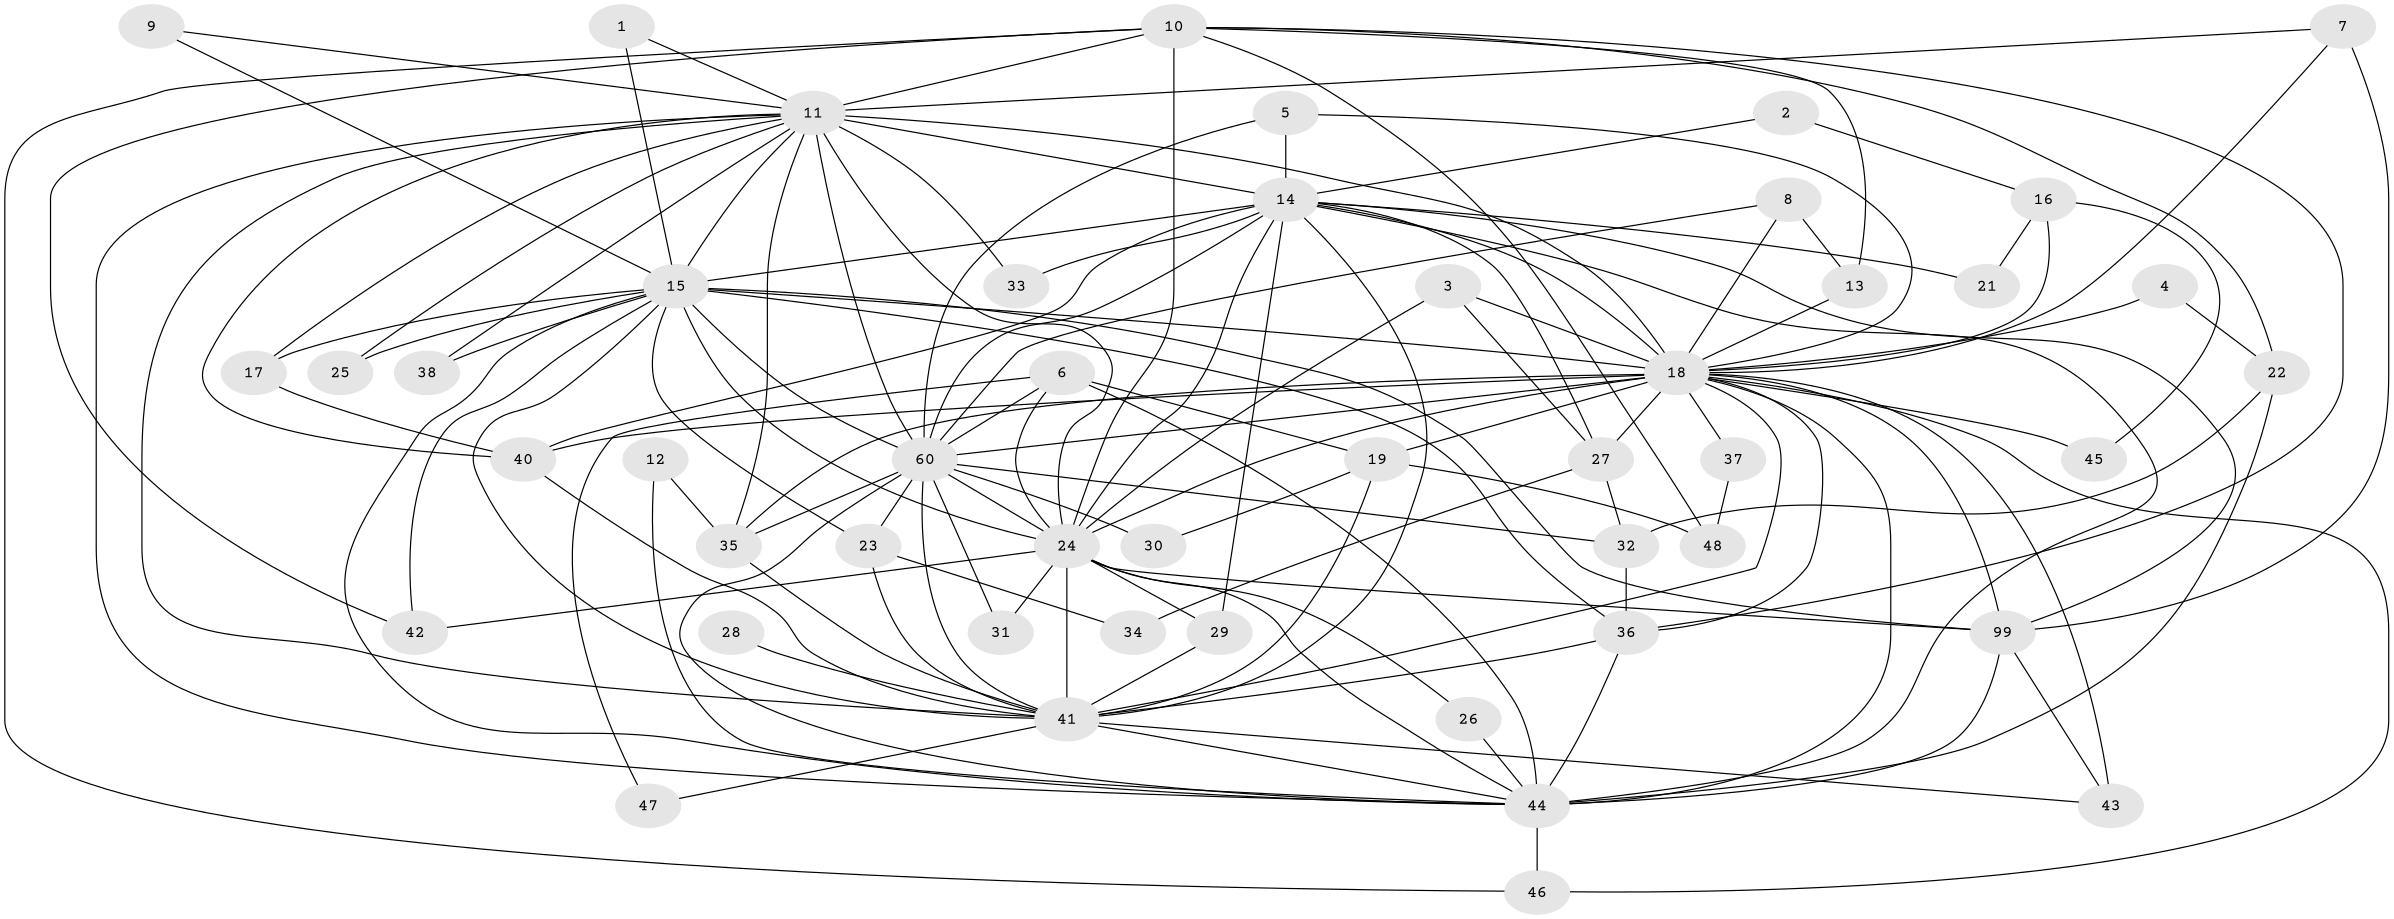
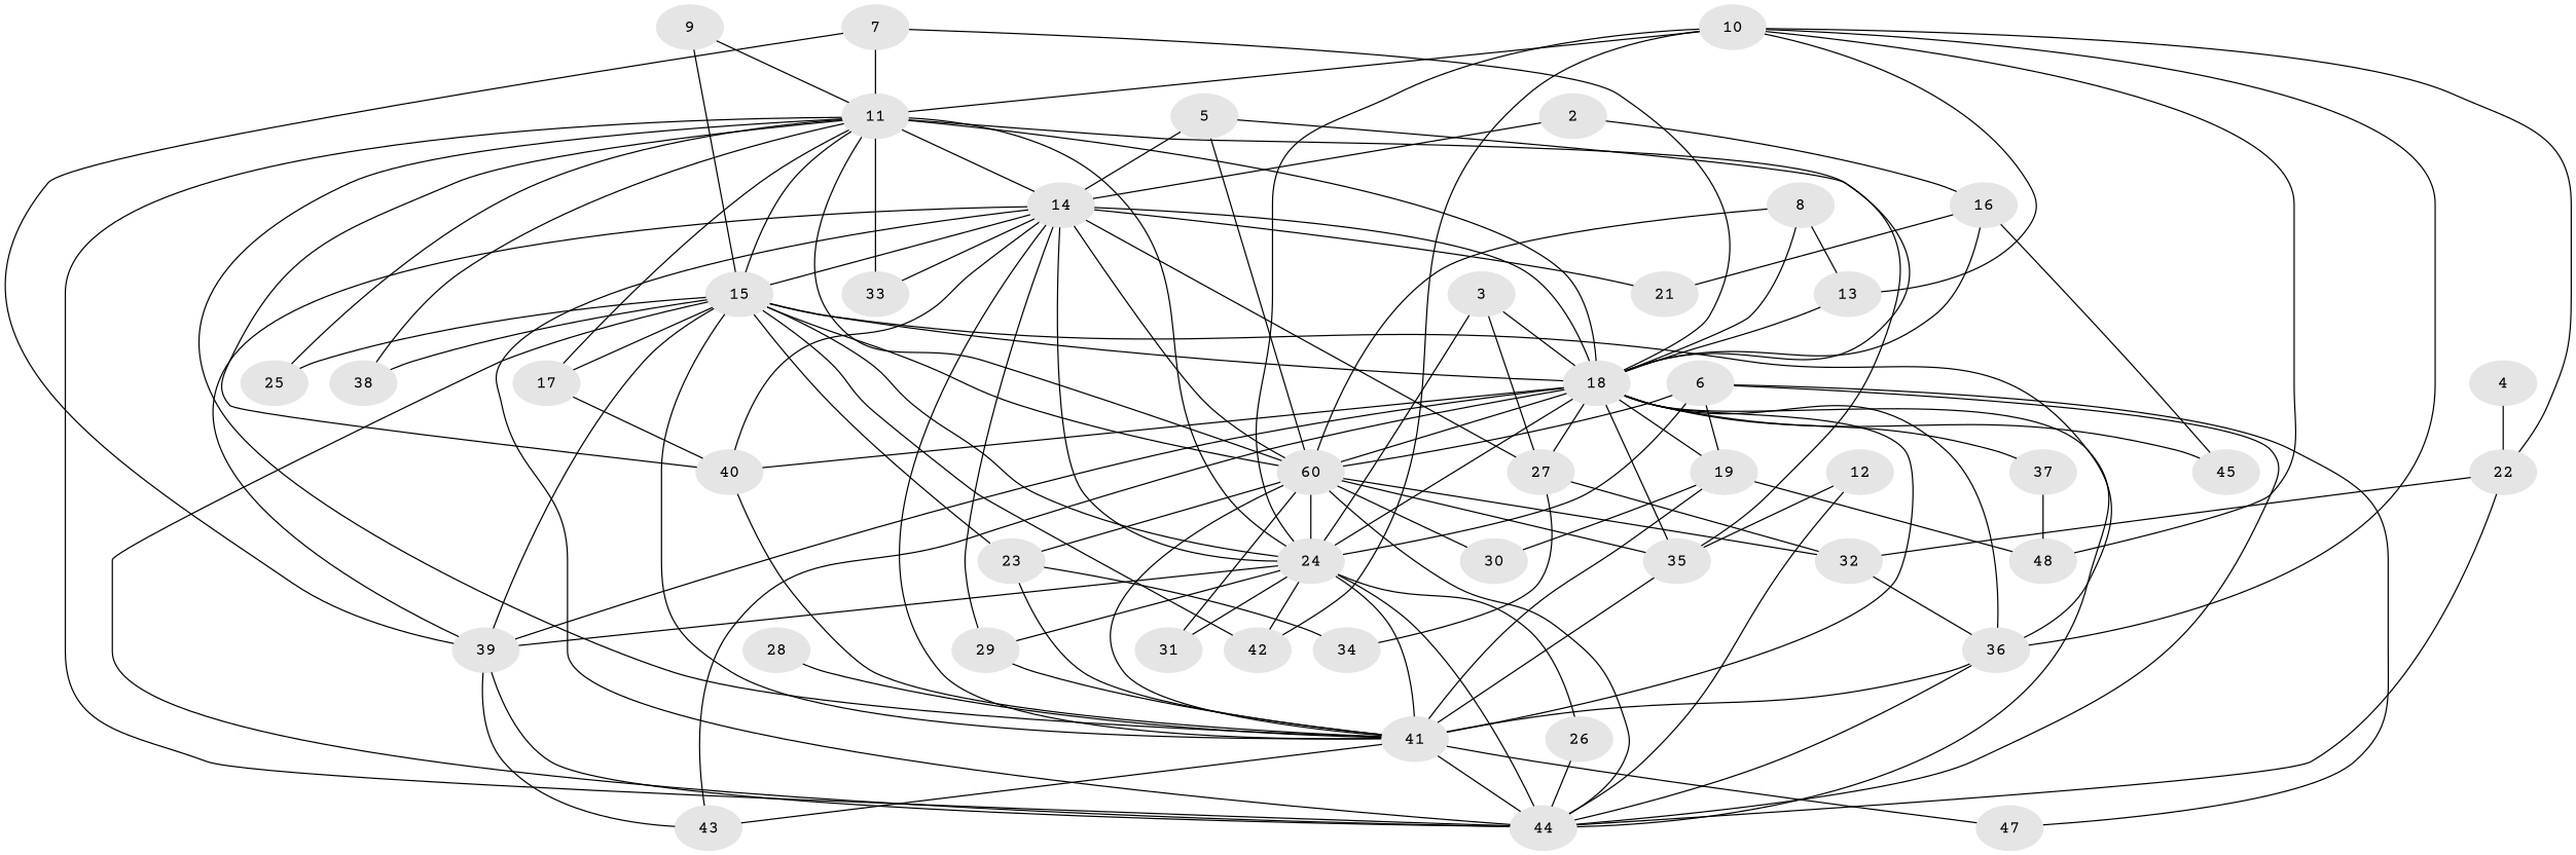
  graph {
    fontname="Courier Prime"
    node [color=gray90 fontname="Courier Prime" style=filled]
    edge [fontname="Courier Prime" weight=1.0]
-   1
    11
    15
    14
    18
    24
    n7 [label=60]
    44
    17
    25
    33
    35
    38
    40
    41
-   39 [label=99]
+   39
    36
    42
    23
    2
    16
    27
    21
    29
    45
    3
    19
-   46
    37
    43
    31
    26
    32
    34
    4
    22
    5
    30
    6
    47
    48
    7
    8
    13
    9
    10
    28
    12
-   1 -- 11
-   1 -- 15
    11 -- 15
    11 -- 14
    11 -- 18 [weight=3.0]
    11 -- 24 [weight=3.0]
    11 -- n7
    11 -- 44
    11 -- 17
    11 -- 25
    11 -- 33
    11 -- 35
    11 -- 38
    11 -- 40
    11 -- 41
    15 -- 18 [weight=2.0]
    15 -- 24 [weight=2.0]
    15 -- n7
    15 -- 44
    15 -- 17
    15 -- 25
    15 -- 38
    15 -- 41
    15 -- 39
    15 -- 36
    15 -- 42
    15 -- 23
    14 -- 15 [weight=2.0]
    14 -- 18 [weight=2.0]
    14 -- 24 [weight=2.0]
    14 -- n7
    14 -- 44
    14 -- 33
    14 -- 40
    14 -- 41
    14 -- 39
    14 -- 27
    14 -- 21
    14 -- 29
    18 -- 24 [weight=4.0]
    18 -- n7 [weight=4.0]
    18 -- 44 [weight=2.0]
    18 -- 35
    18 -- 40
    18 -- 41 [weight=2.0]
    18 -- 39
    18 -- 36
    18 -- 27
    18 -- 45 [weight=3.0]
    18 -- 19
-   18 -- 46
    18 -- 37
    18 -- 43
    24 -- 44 [weight=2.0]
    24 -- 41 [weight=3.0]
    24 -- 39
    24 -- 42
    24 -- 29
    24 -- 31
    24 -- 26
    n7 -- 24 [weight=3.0]
    n7 -- 44
    n7 -- 35
    n7 -- 41
    n7 -- 23
    n7 -- 31
    n7 -- 32
    n7 -- 30 [weight=2.0]
-   44 -- 46
    17 -- 40
    35 -- 41
    40 -- 41
    41 -- 44
    41 -- 43
    41 -- 47
    39 -- 44 [weight=2.0]
    39 -- 43
    36 -- 44
    36 -- 41
    23 -- 41
    23 -- 34
    2 -- 14
    2 -- 16
    16 -- 18
    16 -- 21
    16 -- 45
    27 -- 32
    27 -- 34
    29 -- 41
    3 -- 18
    3 -- 24
    3 -- 27
    19 -- 41
    19 -- 30
    19 -- 48
    37 -- 48
    26 -- 44
    32 -- 36
-   4 -- 18 [weight=2.0]
    4 -- 22
    22 -- 44
    22 -- 32
    5 -- 14
    5 -- 18
    5 -- n7
    6 -- 24
    6 -- n7 [weight=2.0]
    6 -- 44
    6 -- 19
    6 -- 47
    7 -- 11
    7 -- 18
    7 -- 39
    8 -- 18
    8 -- n7
    8 -- 13
    13 -- 18
    9 -- 11
    9 -- 15
    10 -- 11
    10 -- 24 [weight=2.0]
    10 -- 36
    10 -- 42
-   10 -- 46
    10 -- 22
    10 -- 48
    10 -- 13
    28 -- 41
    12 -- 44
    12 -- 35
  }
